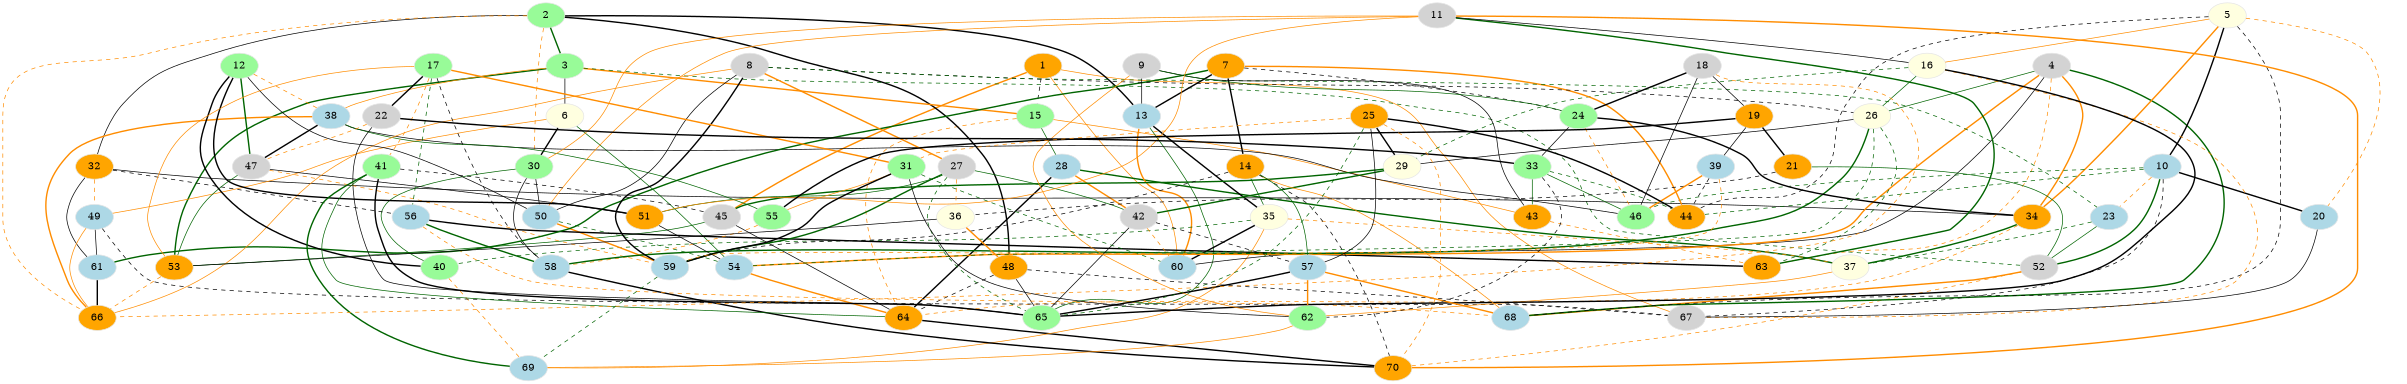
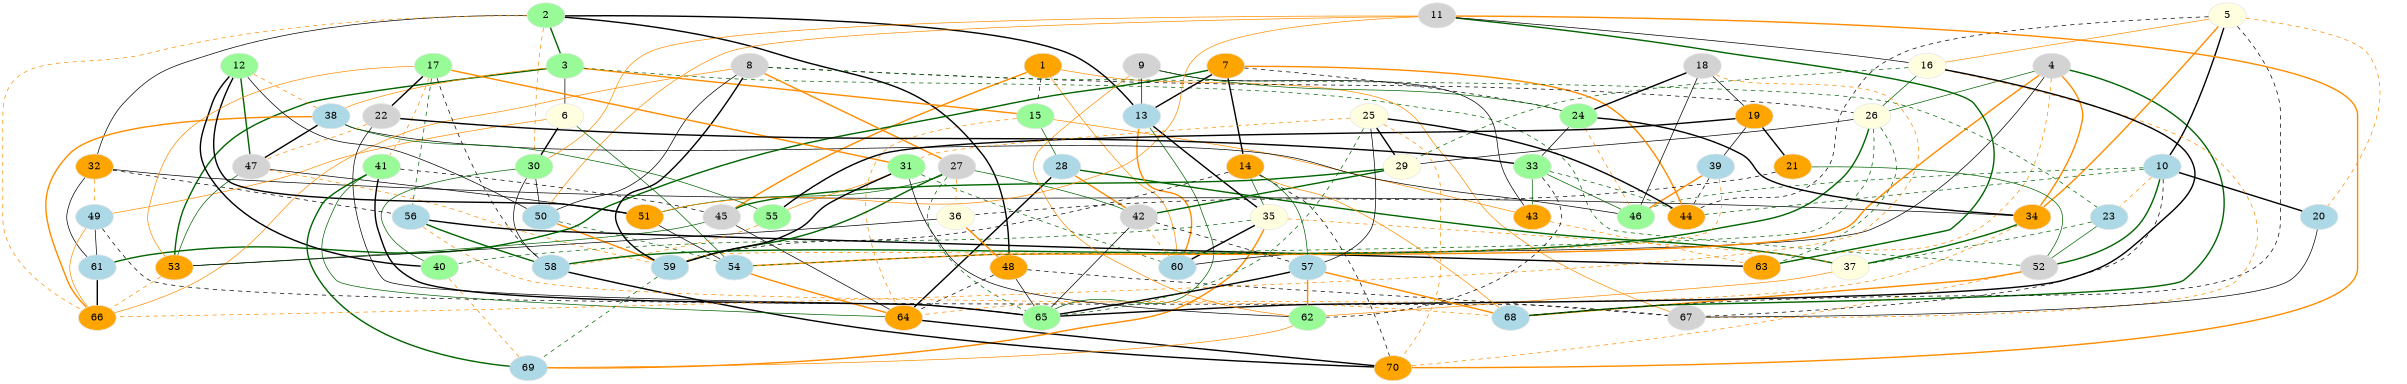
  graph {
    node [color=gray90 fillcolor=lightblue style=filled]
    edge [color=black style=bold weight=1.0]
    1 [fillcolor=orange]
    15 [fillcolor=palegreen]
    45 [fillcolor=lightgrey]
    60
    67 [fillcolor=lightgrey]
    43 [fillcolor=orange]
    28
    64 [fillcolor=orange]
    53 [fillcolor=orange]
    2 [fillcolor=palegreen]
    3 [fillcolor=palegreen]
    13
    30 [fillcolor=palegreen]
    32 [fillcolor=orange]
    48 [fillcolor=orange]
    66 [fillcolor=orange]
    6 [fillcolor=lightyellow]
    38
    52 [fillcolor=lightgrey]
    35 [fillcolor=lightyellow]
    65 [fillcolor=palegreen]
    50
    40 [fillcolor=palegreen]
    58
    61
    34 [fillcolor=orange]
    49
    56
    54
    46 [fillcolor=palegreen]
    47 [fillcolor=lightgrey]
    55 [fillcolor=palegreen]
    68
    70 [fillcolor=orange]
    4 [fillcolor=lightgrey]
    26 [fillcolor=lightyellow]
    63 [fillcolor=orange]
    29 [fillcolor=lightyellow]
    37 [fillcolor=lightyellow]
    5 [fillcolor=lightyellow]
    10
    16 [fillcolor=lightyellow]
    20
    44 [fillcolor=orange]
    23
    7 [fillcolor=orange]
    14 [fillcolor=orange]
    24 [fillcolor=palegreen]
    59
    57
    33 [fillcolor=palegreen]
    8 [fillcolor=lightgrey]
    27 [fillcolor=lightgrey]
    51 [fillcolor=orange]
    36 [fillcolor=lightyellow]
    42 [fillcolor=lightgrey]
    69
    9 [fillcolor=lightgrey]
    62 [fillcolor=palegreen]
    11 [fillcolor=lightgrey]
    12 [fillcolor=palegreen]
    17 [fillcolor=palegreen]
    22 [fillcolor=lightgrey]
    31 [fillcolor=palegreen]
    41 [fillcolor=palegreen]
    18 [fillcolor=lightgrey]
    19 [fillcolor=orange]
    21 [fillcolor=orange]
    39
-   25 [fillcolor=orange]
+   25 [fillcolor=lightyellow]
    1 -- 15 [style=dashed]
    1 -- 45 [color=darkorange]
    1 -- 60 [color=darkorange style=solid]
    1 -- 67 [color=darkorange style=solid]
    15 -- 43 [color=darkorange style=solid weight=2.0]
    15 -- 28 [color=darkgreen style=solid]
    15 -- 64 [color=darkorange style=dashed]
    45 -- 64 [style=solid weight=2.0]
    45 -- 53 [color=darkgreen style=solid]
    43 -- 63 [color=darkorange style=dashed weight=2.0]
    28 -- 64
    28 -- 37 [color=darkgreen]
    28 -- 42 [color=darkorange]
    64 -- 70
    53 -- 66 [color=darkorange style=dashed]
    2 -- 3 [color=darkgreen]
    2 -- 13
    2 -- 30 [color=darkorange style=dashed]
    2 -- 32 [style=solid]
    2 -- 48
    2 -- 66 [color=darkorange style=dashed]
    3 -- 15 [color=darkorange]
    3 -- 53 [color=darkgreen]
    3 -- 6 [style=solid]
    3 -- 38 [color=darkorange style=solid]
    3 -- 52 [color=darkgreen style=dashed]
    13 -- 60 [color=darkorange]
    13 -- 35
    13 -- 65 [color=darkgreen style=solid]
    30 -- 50 [style=solid]
    30 -- 40 [color=darkgreen style=solid]
    30 -- 58 [style=solid]
    32 -- 61 [style=solid]
    32 -- 34 [style=solid]
    32 -- 49 [color=darkorange style=dashed]
    32 -- 56 [style=dashed weight=2.0]
    48 -- 67 [style=dashed]
    48 -- 64 [style=dashed]
    48 -- 65 [style=solid weight=2.0]
    6 -- 30
    6 -- 49 [color=darkorange style=solid]
    6 -- 54 [color=darkgreen style=solid]
    38 -- 66 [color=darkorange]
    38 -- 46 [style=solid]
    38 -- 47
    38 -- 55 [color=darkgreen style=solid]
    52 -- 68 [color=darkorange]
    52 -- 70 [color=darkorange style=dashed]
    35 -- 60
    35 -- 40 [color=darkgreen style=dashed]
    35 -- 37 [color=darkorange style=dashed]
-   35 -- 69 [color=darkorange style=solid]
+   35 -- 69 [color=darkorange]
    50 -- 54 [color=darkgreen style=dashed]
    50 -- 59 [color=darkorange]
    40 -- 69 [color=darkorange style=dashed]
    58 -- 70
    61 -- 66
    34 -- 64 [color=darkorange style=dashed weight=2.0]
    34 -- 37 [color=darkgreen weight=2.0]
    49 -- 67 [style=dashed]
    49 -- 66 [color=darkorange style=solid]
    49 -- 61 [style=solid]
    56 -- 58 [color=darkgreen]
    56 -- 68 [color=darkorange style=dashed]
    56 -- 63
    54 -- 64 [color=darkorange]
    47 -- 53 [color=darkgreen style=solid]
    47 -- 59 [color=darkorange style=dashed]
    47 -- 51 [style=solid]
    55 -- 58 [color=darkorange style=dashed]
    4 -- 60 [style=solid]
    4 -- 34 [color=darkorange]
    4 -- 54 [color=darkorange]
    4 -- 68 [color=darkgreen]
    4 -- 26 [color=darkgreen style=solid]
    4 -- 63 [color=darkorange style=dashed]
    26 -- 58 [color=darkgreen]
    26 -- 54 [color=darkgreen style=dashed]
    26 -- 63 [color=darkgreen style=dashed]
    26 -- 29 [style=solid weight=2.0]
    29 -- 45 [color=darkgreen]
    29 -- 42 [color=darkgreen]
    37 -- 62 [color=darkorange style=solid]
    5 -- 34 [color=darkorange]
    5 -- 68 [style=dashed]
    5 -- 10
    5 -- 16 [color=darkorange style=solid]
    5 -- 20 [color=darkorange style=dashed]
    5 -- 44 [style=dashed]
    10 -- 67 [style=dashed]
    10 -- 52 [color=darkgreen]
    10 -- 46 [color=darkgreen style=dashed]
    10 -- 20 [weight=2.0]
    10 -- 44 [color=darkgreen style=dashed]
    10 -- 23 [color=darkorange style=dashed]
    16 -- 67 [color=darkorange style=dashed]
    16 -- 65
    16 -- 26 [color=darkgreen style=solid]
    16 -- 29 [color=darkgreen style=dashed]
    20 -- 67 [style=solid]
    23 -- 52 [color=darkgreen style=solid]
    23 -- 37 [color=darkgreen style=dashed]
    7 -- 13
    7 -- 61 [color=darkgreen weight=2.0]
    7 -- 44 [color=darkorange]
    7 -- 14
    7 -- 24 [style=dashed]
    14 -- 35 [color=darkgreen style=solid]
    14 -- 68 [color=darkorange style=solid]
    14 -- 70 [style=dashed]
    14 -- 59 [style=dashed]
    14 -- 57 [color=darkgreen style=solid]
    24 -- 34
    24 -- 46 [color=darkorange style=dashed]
    24 -- 33 [style=solid]
    59 -- 69 [color=darkgreen style=dashed]
    57 -- 65
    57 -- 68 [color=darkorange]
    57 -- 62 [color=darkorange]
    33 -- 43 [color=darkgreen style=solid]
    33 -- 46 [color=darkgreen style=solid]
    33 -- 44 [color=darkgreen style=dashed]
    33 -- 62 [style=dashed]
    8 -- 66 [color=darkorange style=solid]
    8 -- 50 [style=solid]
    8 -- 26 [style=dashed]
    8 -- 23 [color=darkgreen style=dashed]
    8 -- 59
    8 -- 27 [color=darkorange]
    27 -- 65 [color=darkgreen style=dashed]
    27 -- 59 [color=darkgreen]
    27 -- 51 [color=darkgreen style=solid]
    27 -- 36 [color=darkorange style=dashed]
    27 -- 42 [color=darkgreen style=solid]
    51 -- 54 [style=solid]
    36 -- 53 [style=solid]
    36 -- 48 [color=darkorange]
    42 -- 60 [color=darkorange style=dashed]
    42 -- 65 [style=solid]
    42 -- 57 [style=dashed]
    9 -- 43 [style=solid]
    9 -- 13 [style=solid]
    9 -- 24 [color=darkgreen style=solid]
    9 -- 62 [color=darkorange style=solid]
    62 -- 69 [color=darkorange style=solid]
    11 -- 30 [color=darkorange style=solid]
    11 -- 50 [color=darkorange style=solid]
    11 -- 70 [color=darkorange]
    11 -- 63 [color=darkgreen]
    11 -- 16 [style=solid]
    11 -- 51 [color=darkorange style=solid]
    12 -- 38 [color=darkorange style=dashed]
    12 -- 50 [style=solid]
    12 -- 40
    12 -- 47 [color=darkgreen]
    12 -- 51 [weight=2.0]
    17 -- 53 [color=darkorange style=solid]
    17 -- 58 [style=dashed]
    17 -- 56 [color=darkgreen style=dashed]
    17 -- 22
    17 -- 31 [color=darkorange]
    17 -- 41 [color=darkorange style=dashed]
    22 -- 65 [style=solid]
    22 -- 47 [color=darkorange style=dashed]
    22 -- 33
    31 -- 60 [color=darkgreen style=dashed]
    31 -- 55 [color=darkorange style=solid]
    31 -- 59
    31 -- 62 [style=solid]
    41 -- 45 [style=dashed]
    41 -- 64 [color=darkgreen style=solid]
    41 -- 65
    41 -- 69 [color=darkgreen weight=2.0]
    18 -- 66 [color=darkorange style=dashed]
    18 -- 46 [style=solid]
    18 -- 24
    18 -- 19 [style=solid]
    19 -- 55
    19 -- 21 [weight=3.0]
    19 -- 39 [style=solid]
    21 -- 52 [color=darkgreen style=solid]
    21 -- 36 [style=dashed weight=2.0]
    39 -- 46 [color=darkorange]
    39 -- 44 [style=dashed]
    39 -- 59 [color=darkorange style=dashed]
    25 -- 65 [color=darkgreen style=dashed]
    25 -- 70 [color=darkorange style=dashed]
    25 -- 29
    25 -- 44
    25 -- 57 [style=solid]
    25 -- 31 [color=darkorange style=dashed]
  }
